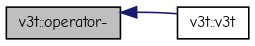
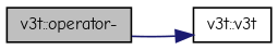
  digraph {
    rankdir=LR
    fontname="Comic Neue"
    node [color=black fontname="Comic Neue" fontsize=10 shape=record style=filled]
    n1 [fillcolor=grey75 fontcolor=black height=0.2 label="v3t::operator-" width=0.4]
    n2 [fillcolor=white height=0.2 label="v3t::v3t" width=0.4]
-   n2 -> n1 [color=midnightblue fontname="Comic Neue" fontsize=10 labelfontname=Helvetica labelfontsize=10 style=solid]
+   n1 -> n2 [color=midnightblue fontname="Comic Neue" fontsize=10 labelfontname=Helvetica labelfontsize=10 style=solid]
  }
